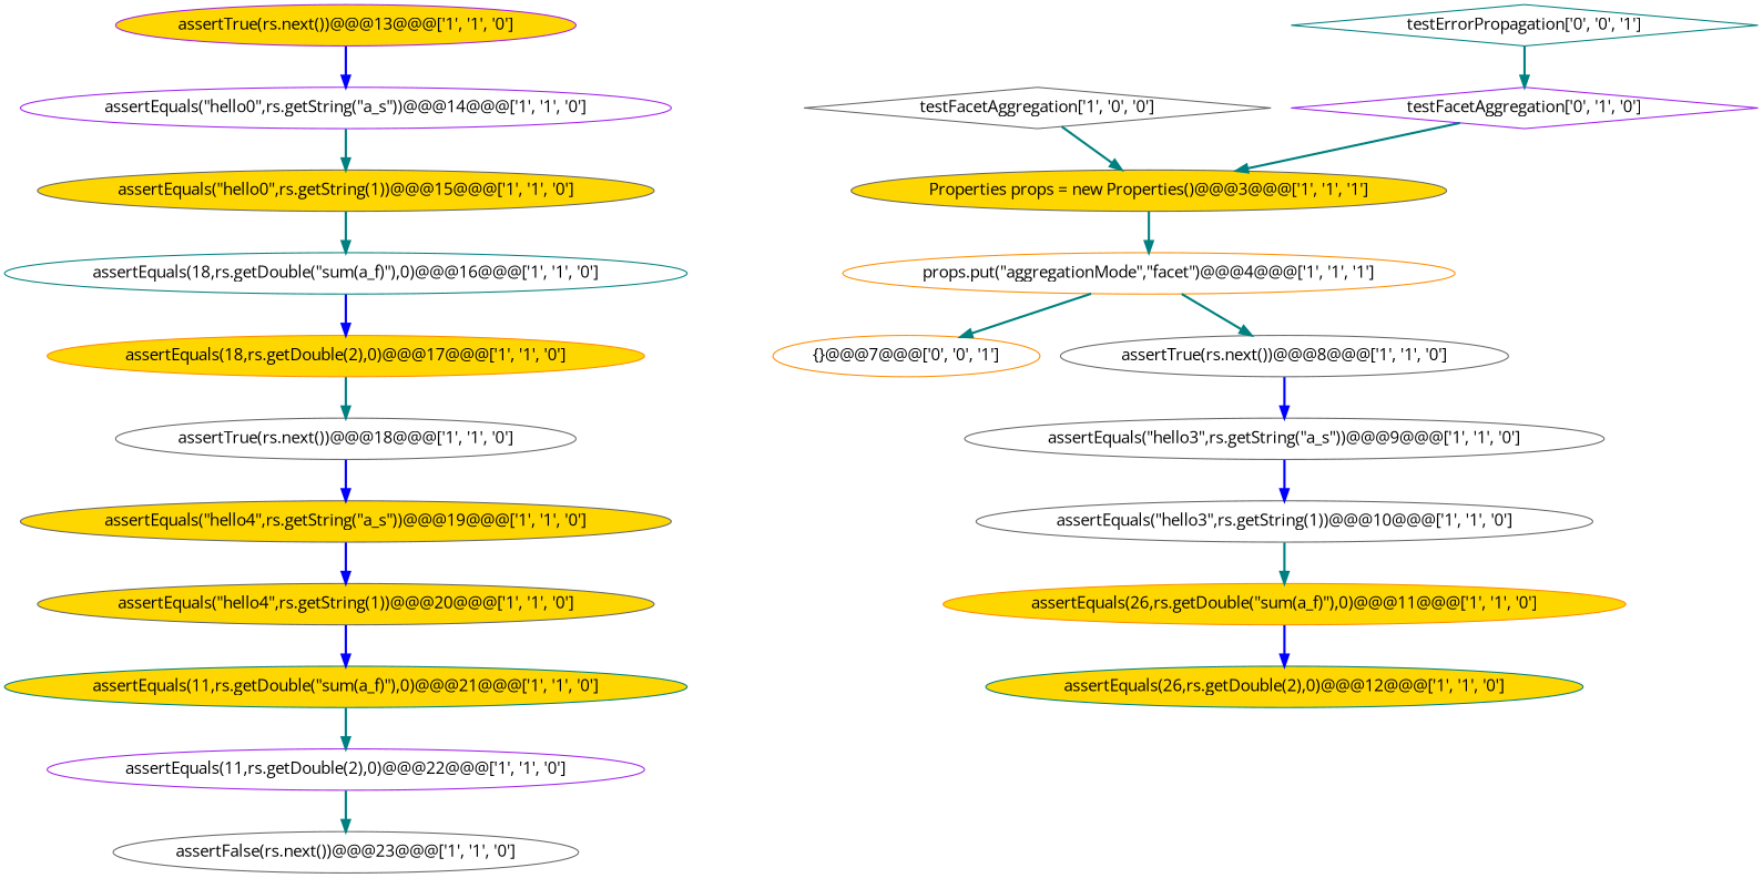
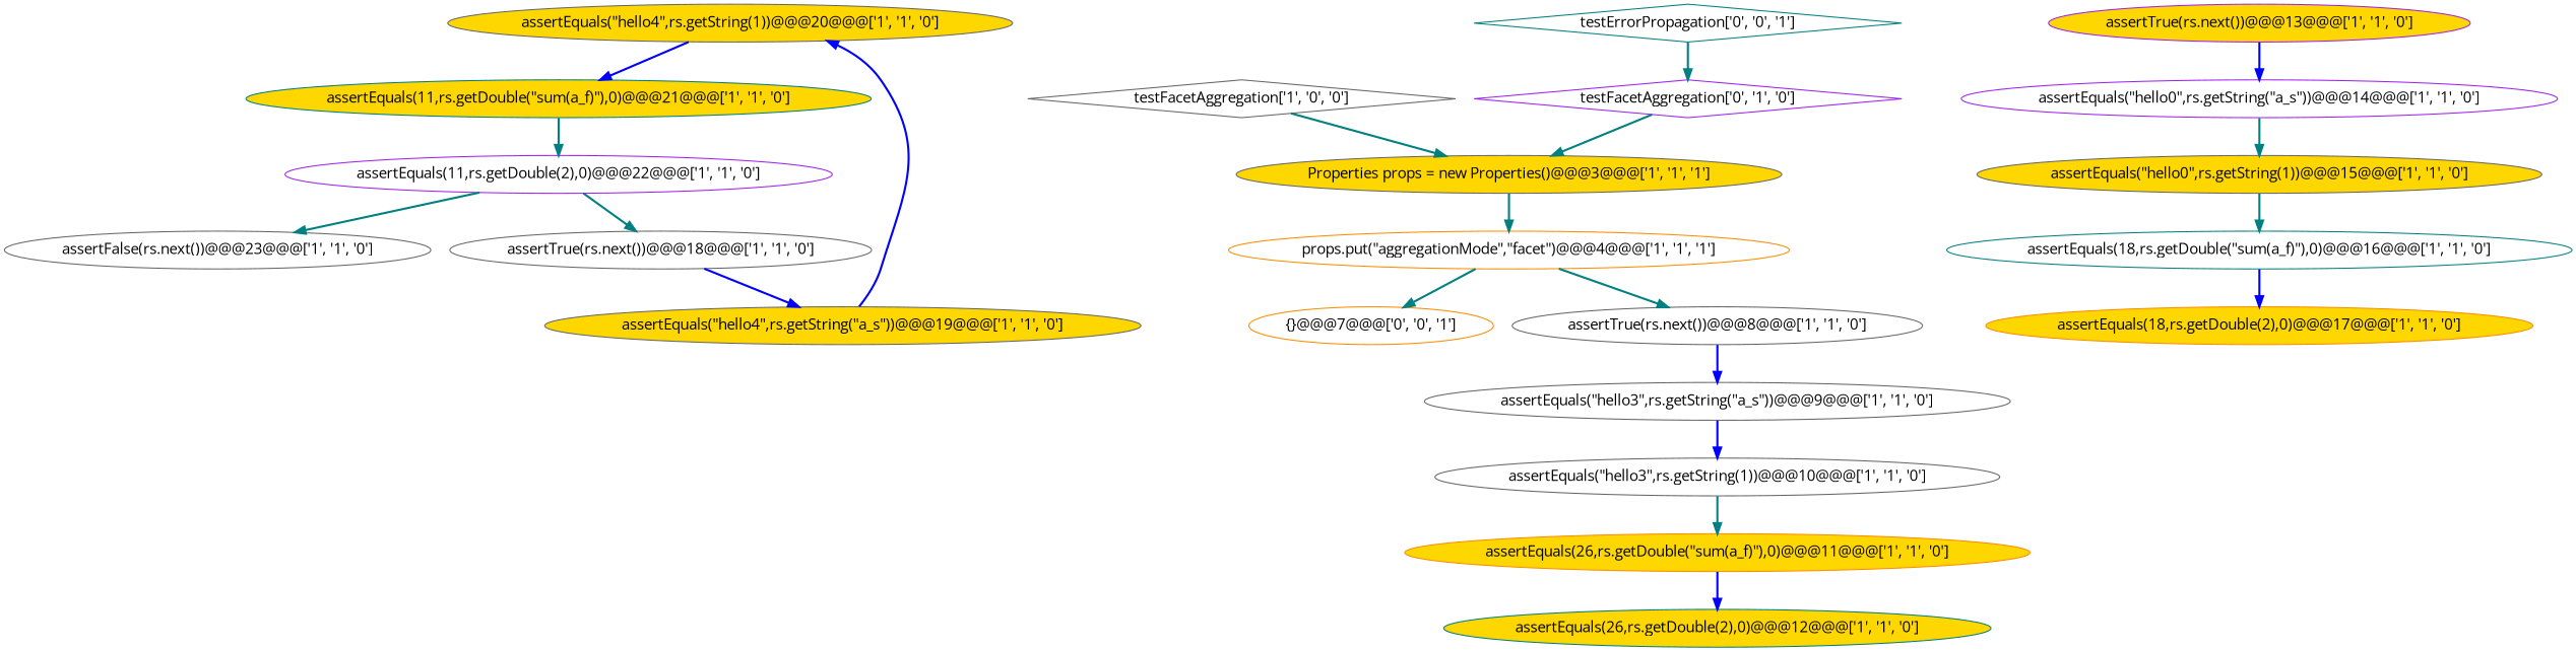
  digraph {
    fontname="Open Sans"
    node [color=gray40 fillcolor=white fontname="Open Sans" shape=ellipse style=filled]
    edge [color=teal fontname="Open Sans" style=bold]
    n1 [fillcolor=gold label="assertEquals(\"hello4\",rs.getString(1))@@@20@@@['1', '1', '0']"]
    n2 [color=teal fillcolor=gold label="assertEquals(11,rs.getDouble(\"sum(a_f)\"),0)@@@21@@@['1', '1', '0']"]
    n3 [color=purple label="assertEquals(11,rs.getDouble(2),0)@@@22@@@['1', '1', '0']"]
    n4 [label="testFacetAggregation['1', '0', '0']" shape=diamond]
    n5 [fillcolor=gold label="Properties props = new Properties()@@@3@@@['1', '1', '1']"]
    n6 [color=darkorange label="props.put(\"aggregationMode\",\"facet\")@@@4@@@['1', '1', '1']"]
    n7 [color=teal fillcolor=gold label="assertEquals(26,rs.getDouble(2),0)@@@12@@@['1', '1', '0']"]
    n8 [color=purple fillcolor=gold label="assertTrue(rs.next())@@@13@@@['1', '1', '0']"]
    n9 [color=purple label="assertEquals(\"hello0\",rs.getString(\"a_s\"))@@@14@@@['1', '1', '0']"]
    n10 [fillcolor=gold label="assertEquals(\"hello0\",rs.getString(1))@@@15@@@['1', '1', '0']"]
    n11 [color=darkorange fillcolor=gold label="assertEquals(26,rs.getDouble(\"sum(a_f)\"),0)@@@11@@@['1', '1', '0']"]
    n12 [label="assertFalse(rs.next())@@@23@@@['1', '1', '0']"]
    n13 [color=teal label="assertEquals(18,rs.getDouble(\"sum(a_f)\"),0)@@@16@@@['1', '1', '0']"]
    n14 [color=darkorange label="{}@@@7@@@['0', '0', '1']"]
    n15 [label="assertTrue(rs.next())@@@8@@@['1', '1', '0']"]
    n16 [label="assertEquals(\"hello3\",rs.getString(\"a_s\"))@@@9@@@['1', '1', '0']"]
    n17 [color=darkorange fillcolor=gold label="assertEquals(18,rs.getDouble(2),0)@@@17@@@['1', '1', '0']"]
    n18 [label="assertTrue(rs.next())@@@18@@@['1', '1', '0']"]
    n19 [fillcolor=gold label="assertEquals(\"hello4\",rs.getString(\"a_s\"))@@@19@@@['1', '1', '0']"]
    n20 [label="assertEquals(\"hello3\",rs.getString(1))@@@10@@@['1', '1', '0']"]
    n21 [color=teal label="testErrorPropagation['0', '0', '1']" shape=diamond]
    n22 [color=purple label="testFacetAggregation['0', '1', '0']" shape=diamond]
    n1 -> n2 [color=blue]
    n2 -> n3
    n3 -> n12
    n4 -> n5
    n5 -> n6
    n6 -> n14
    n6 -> n15
    n8 -> n9 [color=blue]
    n9 -> n10
    n10 -> n13
    n11 -> n7 [color=blue]
    n13 -> n17 [color=blue]
    n15 -> n16 [color=blue]
    n16 -> n20 [color=blue]
-   n17 -> n18
+   n3 -> n18
    n18 -> n19 [color=blue]
    n19 -> n1 [color=blue]
    n20 -> n11
    n21 -> n22
    n22 -> n5
  }
